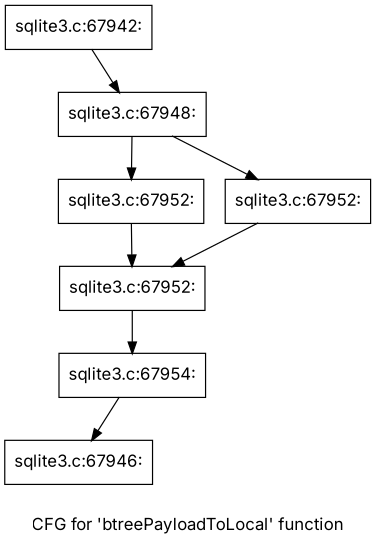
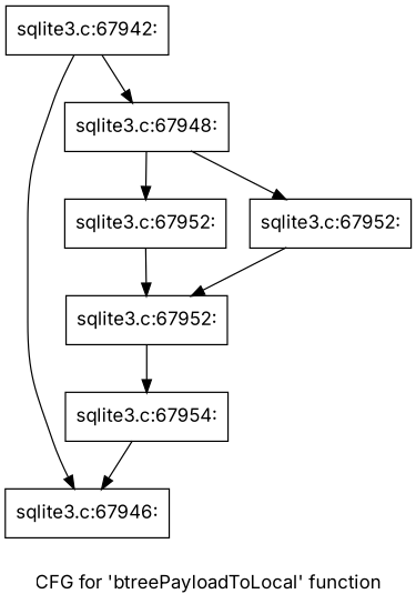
  digraph {
    fontname=Inter
    label="CFG for 'btreePayloadToLocal' function"
    node [fontname=Inter shape=record]
    edge [fontname=Inter]
    n1 [label="{sqlite3.c:67942:}"]
    n2 [label="{sqlite3.c:67946:}"]
    n3 [label="{sqlite3.c:67948:}"]
    n4 [label="{sqlite3.c:67952:}"]
    n5 [label="{sqlite3.c:67952:}"]
    n6 [label="{sqlite3.c:67954:}"]
    n7 [label="{sqlite3.c:67952:}"]
+   n1 -> n2
    n1 -> n3
    n3 -> n4
    n3 -> n5
    n4 -> n7
    n5 -> n7
    n6 -> n2
    n7 -> n6
  }
